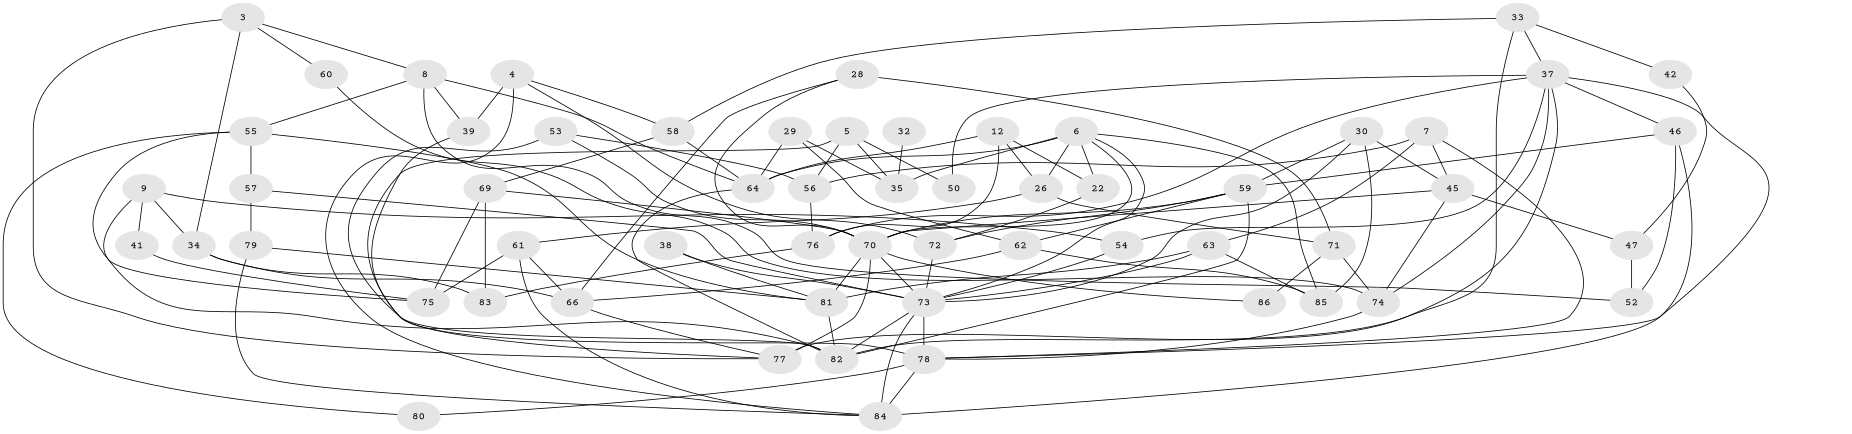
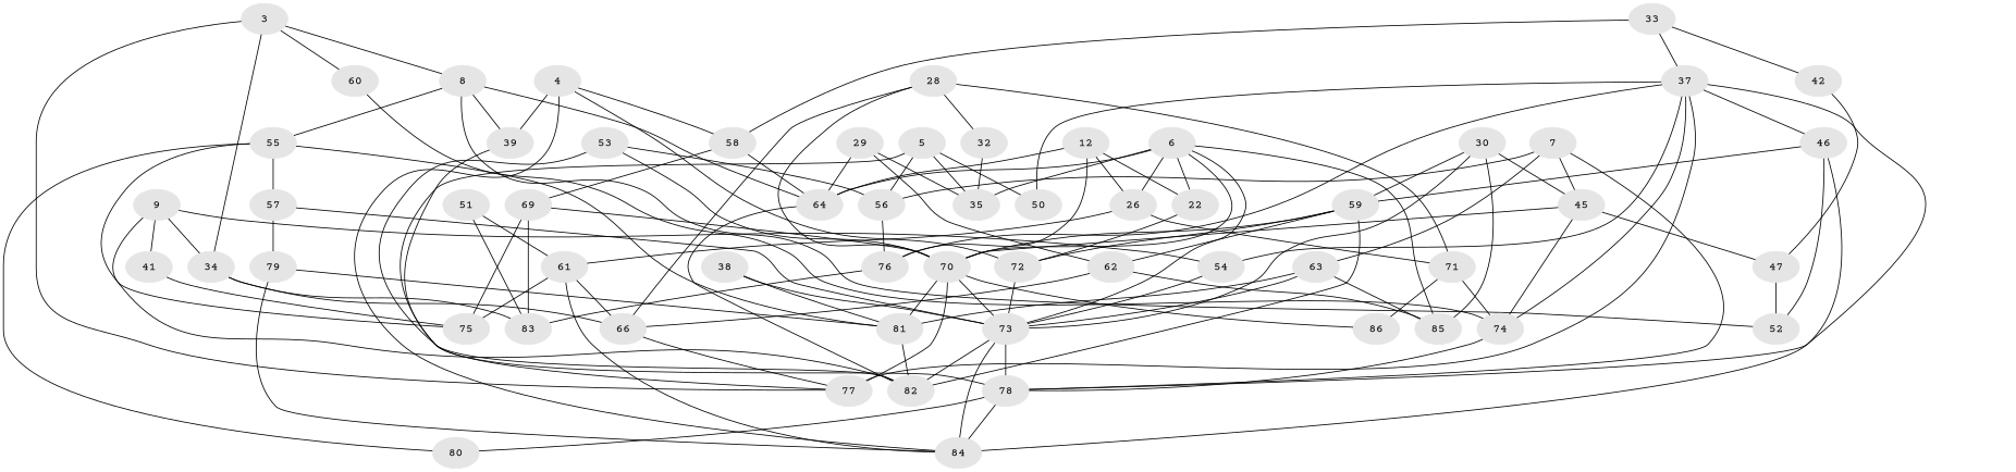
  graph {
    fontname="Courier Prime"
    node [color=gray90 fontname="Courier Prime" style=filled]
    edge [fontname="Courier Prime"]
    3
    8
    34 [super="+13"]
    60
    77 [super="+21+36"]
    39 [super="+1"]
    64 [super="+24+44"]
    52
    55
    66 [super="+17"]
    83
    74
    78 [super="+65"]
    4
    58 [super="+11"]
    72
    84 [super="+27"]
    69
    73 [super="+42+67"]
    5
    35
    50
    56
    76
    22 [super="+20"]
    6
    26
    70 [super="+31"]
    85
    61
    71
    82 [super="+68"]
    81
    86
    7
    45
    63
    47
    80
    75
    57
    9
    41
    54 [super="+23"]
    12
    28
    32
    29
    62
    30
    59 [super="+16+15"]
    37 [super="+14"]
    46
    33
    n55 [label=42]
    38
+   51
    53
    79
    3 -- 8
    3 -- 34
    3 -- 60
    3 -- 77
    8 -- 39
    8 -- 64
    8 -- 52
    8 -- 55
    34 -- 66
    34 -- 83
    60 -- 74
    39 -- 78 [weight=2]
    64 -- 82 [weight=2]
    55 -- 81
    55 -- 80
    55 -- 75
    55 -- 57
    66 -- 77
    74 -- 78
    78 -- 84
    78 -- 80
    4 -- 39 [weight=2]
    4 -- 58
    4 -- 72
    4 -- 84
    58 -- 64 [weight=2]
    58 -- 69
    72 -- 73
    69 -- 83
    69 -- 70
    69 -- 75
    73 -- 78 [weight=2]
    73 -- 84
    73 -- 82
    5 -- 77
    5 -- 35
    5 -- 50
    5 -- 56
    56 -- 76
    76 -- 83
    22 -- 72
    6 -- 64 [weight=2]
    6 -- 73
    6 -- 35
    6 -- 22
    6 -- 26
    6 -- 70
    6 -- 85
    26 -- 61
    26 -- 71
    70 -- 77 [weight=3]
    70 -- 73 [weight=2]
    70 -- 81 [weight=2]
    70 -- 86
    61 -- 66
    61 -- 84
    61 -- 75
    71 -- 74
    71 -- 86
    81 -- 82
    7 -- 78
    7 -- 56
    7 -- 45
    7 -- 63
    45 -- 74
    45 -- 70
    45 -- 47
    63 -- 73
    63 -- 85
    63 -- 81
    47 -- 52
    57 -- 73
    57 -- 79
    9 -- 34
    9 -- 82
    9 -- 41
    9 -- 54
    41 -- 75
    54 -- 73 [weight=2]
    12 -- 64 [weight=3]
    12 -- 76
    12 -- 22
    12 -- 26
    28 -- 66
    28 -- 70
    28 -- 71
+   28 -- 32
    32 -- 35
    29 -- 64
    29 -- 35
    29 -- 62
    62 -- 66
    62 -- 85
    30 -- 73
    30 -- 85
    30 -- 45
    30 -- 59
    59 -- 72
    59 -- 70
    59 -- 82
    59 -- 62
    37 -- 77 [weight=2]
    37 -- 74
    37 -- 78
    37 -- 50
    37 -- 76
    37 -- 54 [weight=2]
    37 -- 46
    46 -- 52
    46 -- 84 [weight=2]
    46 -- 59
    33 -- 58
-   33 -- 82
    33 -- 37
    33 -- n55
    n55 -- 47
    38 -- 73
    38 -- 81
+   51 -- 83
+   51 -- 61
    53 -- 56
    53 -- 70
    53 -- 82
    79 -- 84
    79 -- 81
  }
